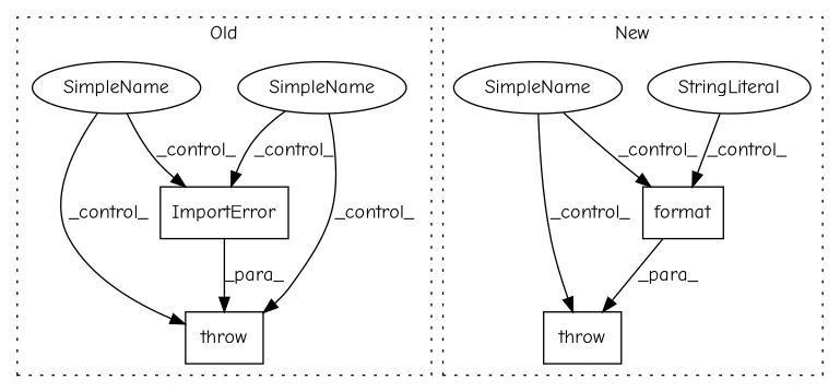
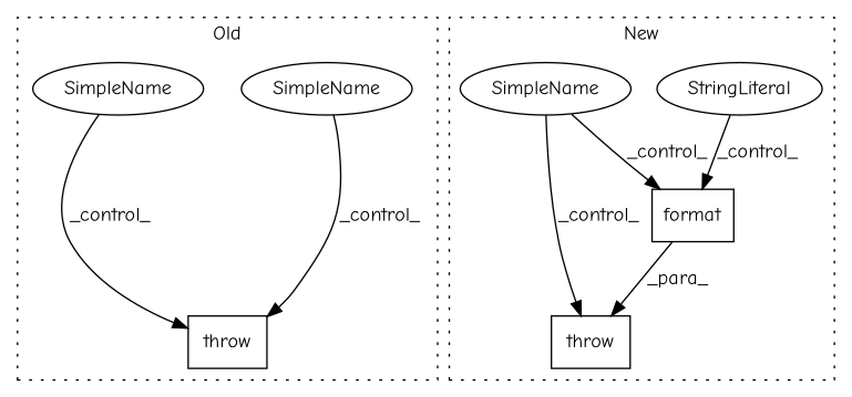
  digraph {
    fontname="Comic Neue"
    node [a=42 fontname="Comic Neue" shape=box]
    edge [fontname="Comic Neue"]
-   n1 [a=32 l="12,1" label=ImportError s="15122,15205"]
    n2 [a=53 l=6 label=throw s=15116]
    n3 [label=SimpleName shape=ellipse]
    n4 [label=SimpleName shape=ellipse]
    n5 [a=32 l="7,1" label=format s="15302,15316"]
    n6 [a=45 l=34 label=StringLiteral s=15267 shape=ellipse]
    n7 [a=53 l=6 label=throw s=15250]
    n8 [label=SimpleName shape=ellipse]
    subgraph cluster_1 {
      label=Old
      style=dotted
-     n1
      n2
      n3
      n4
    }
    subgraph cluster_2 {
      label=New
      style=dotted
      n5
      n6
      n7
      n8
    }
-   n1 -> n2 [label=_para_]
-   n3 -> n1 [label=_control_]
    n3 -> n2 [label=_control_]
-   n4 -> n1 [label=_control_]
    n4 -> n2 [label=_control_]
    n5 -> n7 [label=_para_]
    n6 -> n5 [label=_control_]
    n8 -> n5 [label=_control_]
    n8 -> n7 [label=_control_]
  }
